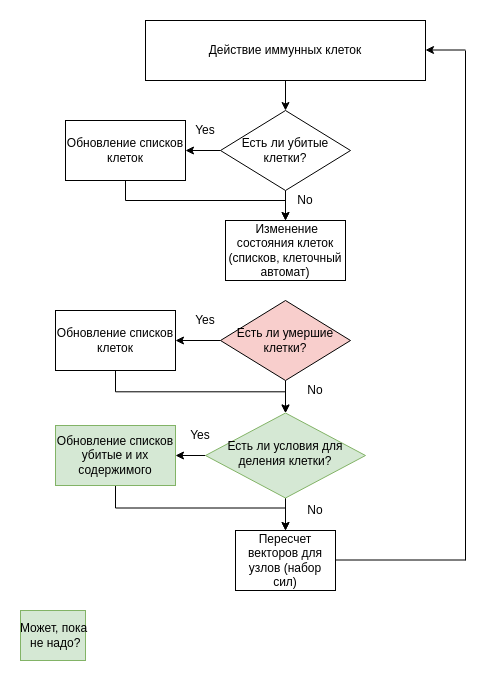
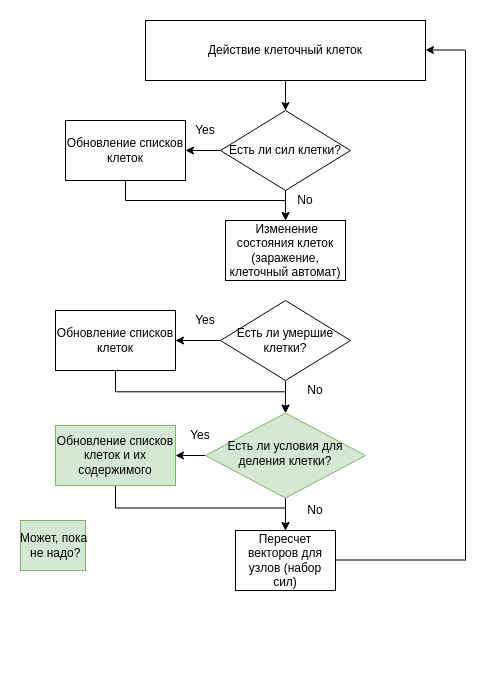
  <mxCell id="0" />
  <mxCell id="1" parent="0" />
  <mxCell id="2" style="edgeStyle=orthogonalEdgeStyle;rounded=0;orthogonalLoop=1;jettySize=auto;html=1;exitX=0;exitY=0.5;exitDx=0;exitDy=0;entryX=1;entryY=0.5;entryDx=0;entryDy=0;" edge="1" parent="1" source="4" target="7"><mxGeometry relative="1" as="geometry" /></mxCell>
  <mxCell id="3" style="edgeStyle=orthogonalEdgeStyle;rounded=0;orthogonalLoop=1;jettySize=auto;html=1;exitX=0.5;exitY=1;exitDx=0;exitDy=0;" edge="1" parent="1" source="4"><mxGeometry relative="1" as="geometry"><mxPoint x="285" y="530" as="targetPoint" /></mxGeometry></mxCell>
  <mxCell id="4" value="Есть ли условия для деления клетки?" style="rhombus;whiteSpace=wrap;html=1;shadow=0;fontFamily=Helvetica;fontSize=12;align=center;strokeWidth=1;spacing=6;spacingTop=-4;fillColor=#d5e8d4;strokeColor=#82b366;" parent="1" vertex="1"><mxGeometry x="205" y="412.5" width="160" height="85" as="geometry" /></mxCell>
  <mxCell id="5" value="Пересчет векторов для узлов (набор сил)" style="rounded=0;whiteSpace=wrap;html=1;" parent="1" vertex="1"><mxGeometry x="235" y="530" width="100" height="60" as="geometry" /></mxCell>
  <mxCell id="6" style="edgeStyle=orthogonalEdgeStyle;rounded=0;orthogonalLoop=1;jettySize=auto;html=1;exitX=0.5;exitY=1;exitDx=0;exitDy=0;entryX=0.5;entryY=0;entryDx=0;entryDy=0;" edge="1" parent="1" source="7" target="5"><mxGeometry relative="1" as="geometry" /></mxCell>
- <mxCell id="7" value="Обновление списков убитые и их содержимого" style="rounded=0;whiteSpace=wrap;html=1;fillColor=#d5e8d4;strokeColor=#82b366;" parent="1" vertex="1"><mxGeometry x="55" y="425" width="120" height="60" as="geometry" /></mxCell>
+ <mxCell id="7" value="Обновление списков клеток и их содержимого" style="rounded=0;whiteSpace=wrap;html=1;fillColor=#d5e8d4;strokeColor=#82b366;" parent="1" vertex="1"><mxGeometry x="55" y="425" width="120" height="60" as="geometry" /></mxCell>
  <mxCell id="8" style="edgeStyle=orthogonalEdgeStyle;rounded=0;orthogonalLoop=1;jettySize=auto;html=1;exitX=0.5;exitY=1;exitDx=0;exitDy=0;entryX=0.5;entryY=0;entryDx=0;entryDy=0;" edge="1" parent="1" source="9" target="13"><mxGeometry relative="1" as="geometry" /></mxCell>
- <mxCell id="9" value="&lt;span style=&quot;white-space: normal&quot;&gt;Действие иммунных клеток&lt;/span&gt;" style="rounded=0;whiteSpace=wrap;html=1;" parent="1" vertex="1"><mxGeometry x="145" y="20" width="280" height="60" as="geometry" /></mxCell>
- <mxCell id="10" value="&lt;span style=&quot;white-space: normal&quot;&gt;&amp;nbsp;Изменение состояния клеток (списков, клеточный автомат)&lt;/span&gt;" style="rounded=0;whiteSpace=wrap;html=1;" vertex="1" parent="1"><mxGeometry x="225" y="220" width="120" height="60" as="geometry" /></mxCell>
+ <mxCell id="9" value="&lt;span style=&quot;white-space: normal&quot;&gt;Действие клеточный клеток&lt;/span&gt;" style="rounded=0;whiteSpace=wrap;html=1;" parent="1" vertex="1"><mxGeometry x="145" y="20" width="280" height="60" as="geometry" /></mxCell>
+ <mxCell id="10" value="&lt;span style=&quot;white-space: normal&quot;&gt;&amp;nbsp;Изменение состояния клеток (заражение, клеточный автомат)&lt;/span&gt;" style="rounded=0;whiteSpace=wrap;html=1;" vertex="1" parent="1"><mxGeometry x="225" y="220" width="120" height="60" as="geometry" /></mxCell>
  <mxCell id="11" style="edgeStyle=orthogonalEdgeStyle;rounded=0;orthogonalLoop=1;jettySize=auto;html=1;exitX=0;exitY=0.5;exitDx=0;exitDy=0;entryX=1;entryY=0.5;entryDx=0;entryDy=0;" edge="1" parent="1" source="13" target="15"><mxGeometry relative="1" as="geometry" /></mxCell>
  <mxCell id="12" style="edgeStyle=orthogonalEdgeStyle;rounded=0;orthogonalLoop=1;jettySize=auto;html=1;exitX=0.5;exitY=1;exitDx=0;exitDy=0;" edge="1" parent="1" source="13"><mxGeometry relative="1" as="geometry"><mxPoint x="285" y="220" as="targetPoint" /></mxGeometry></mxCell>
- <mxCell id="13" value="Есть ли убитые клетки?" style="rhombus;whiteSpace=wrap;html=1;" vertex="1" parent="1"><mxGeometry x="220" y="110" width="130" height="80" as="geometry" /></mxCell>
+ <mxCell id="13" value="Есть ли сил клетки?" style="rhombus;whiteSpace=wrap;html=1;" vertex="1" parent="1"><mxGeometry x="220" y="110" width="130" height="80" as="geometry" /></mxCell>
  <mxCell id="14" style="edgeStyle=orthogonalEdgeStyle;rounded=0;orthogonalLoop=1;jettySize=auto;html=1;exitX=0.5;exitY=1;exitDx=0;exitDy=0;entryX=0.5;entryY=0;entryDx=0;entryDy=0;" edge="1" parent="1" source="15" target="10"><mxGeometry relative="1" as="geometry" /></mxCell>
  <mxCell id="15" value="Обновление списков клеток" style="rounded=0;whiteSpace=wrap;html=1;" vertex="1" parent="1"><mxGeometry x="65" y="120" width="120" height="60" as="geometry" /></mxCell>
  <mxCell id="16" style="edgeStyle=orthogonalEdgeStyle;rounded=0;orthogonalLoop=1;jettySize=auto;html=1;exitX=0;exitY=0.5;exitDx=0;exitDy=0;entryX=1;entryY=0.5;entryDx=0;entryDy=0;" edge="1" parent="1" source="18" target="20"><mxGeometry relative="1" as="geometry" /></mxCell>
  <mxCell id="17" style="edgeStyle=orthogonalEdgeStyle;rounded=0;orthogonalLoop=1;jettySize=auto;html=1;exitX=0.5;exitY=1;exitDx=0;exitDy=0;entryX=0.5;entryY=0;entryDx=0;entryDy=0;" edge="1" parent="1" source="18" target="4"><mxGeometry relative="1" as="geometry"><mxPoint x="285" y="410" as="targetPoint" /></mxGeometry></mxCell>
- <mxCell id="18" value="Есть ли умершие клетки?" style="rhombus;whiteSpace=wrap;html=1;fillColor=#f8cecc;" vertex="1" parent="1"><mxGeometry x="220" y="300" width="130" height="80" as="geometry" /></mxCell>
+ <mxCell id="18" value="Есть ли умершие клетки?" style="rhombus;whiteSpace=wrap;html=1;" vertex="1" parent="1"><mxGeometry x="220" y="300" width="130" height="80" as="geometry" /></mxCell>
  <mxCell id="19" style="edgeStyle=orthogonalEdgeStyle;rounded=0;orthogonalLoop=1;jettySize=auto;html=1;exitX=0.5;exitY=1;exitDx=0;exitDy=0;entryX=0.5;entryY=0;entryDx=0;entryDy=0;" edge="1" parent="1" source="20" target="4"><mxGeometry relative="1" as="geometry" /></mxCell>
  <mxCell id="20" value="Обновление списков клеток" style="rounded=0;whiteSpace=wrap;html=1;" vertex="1" parent="1"><mxGeometry x="55" y="310" width="120" height="60" as="geometry" /></mxCell>
  <mxCell id="21" value="" style="group" vertex="1" connectable="0" parent="1"><mxGeometry x="335" y="49.5" width="130" height="510.5" as="geometry" /></mxCell>
  <mxCell id="22" value="" style="endArrow=none;html=1;" edge="1" parent="21"><mxGeometry width="50" height="50" relative="1" as="geometry"><mxPoint x="130" y="510.5" as="sourcePoint" /><mxPoint x="130" y="0.5" as="targetPoint" /></mxGeometry></mxCell>
  <mxCell id="23" value="" style="endArrow=classic;html=1;" edge="1" parent="21"><mxGeometry width="50" height="50" relative="1" as="geometry"><mxPoint x="130" as="sourcePoint" /><mxPoint x="90" as="targetPoint" /></mxGeometry></mxCell>
  <mxCell id="24" value="" style="endArrow=none;html=1;" edge="1" parent="21"><mxGeometry width="50" height="50" relative="1" as="geometry"><mxPoint y="510" as="sourcePoint" /><mxPoint x="130" y="510" as="targetPoint" /></mxGeometry></mxCell>
  <mxCell id="25" value="No" style="text;html=1;strokeColor=none;fillColor=none;align=center;verticalAlign=middle;whiteSpace=wrap;rounded=0;" vertex="1" parent="1"><mxGeometry x="285" y="190" width="40" height="20" as="geometry" /></mxCell>
  <mxCell id="26" value="No" style="text;html=1;strokeColor=none;fillColor=none;align=center;verticalAlign=middle;whiteSpace=wrap;rounded=0;" vertex="1" parent="1"><mxGeometry x="295" y="380" width="40" height="20" as="geometry" /></mxCell>
  <mxCell id="27" value="No" style="text;html=1;strokeColor=none;fillColor=none;align=center;verticalAlign=middle;whiteSpace=wrap;rounded=0;" vertex="1" parent="1"><mxGeometry x="295" y="500" width="40" height="20" as="geometry" /></mxCell>
  <mxCell id="28" value="Yes" style="text;html=1;strokeColor=none;fillColor=none;align=center;verticalAlign=middle;whiteSpace=wrap;rounded=0;" vertex="1" parent="1"><mxGeometry x="185" y="120" width="40" height="20" as="geometry" /></mxCell>
  <mxCell id="29" value="Yes" style="text;html=1;strokeColor=none;fillColor=none;align=center;verticalAlign=middle;whiteSpace=wrap;rounded=0;" vertex="1" parent="1"><mxGeometry x="185" y="310" width="40" height="20" as="geometry" /></mxCell>
  <mxCell id="30" value="Yes" style="text;html=1;strokeColor=none;fillColor=none;align=center;verticalAlign=middle;whiteSpace=wrap;rounded=0;" vertex="1" parent="1"><mxGeometry x="180" y="425" width="40" height="20" as="geometry" /></mxCell>
- <mxCell id="31" value="Может, пока&lt;br&gt;&amp;nbsp;не надо?" style="html=1;fillColor=#d5e8d4;strokeColor=#82b366;" vertex="1" parent="1"><mxGeometry x="20" y="610" width="65" height="50" as="geometry" /></mxCell>
+ <mxCell id="31" value="Может, пока&lt;br&gt;&amp;nbsp;не надо?" style="html=1;fillColor=#d5e8d4;strokeColor=#82b366;" vertex="1" parent="1"><mxGeometry x="20" y="520" width="65" height="50" as="geometry" /></mxCell>
